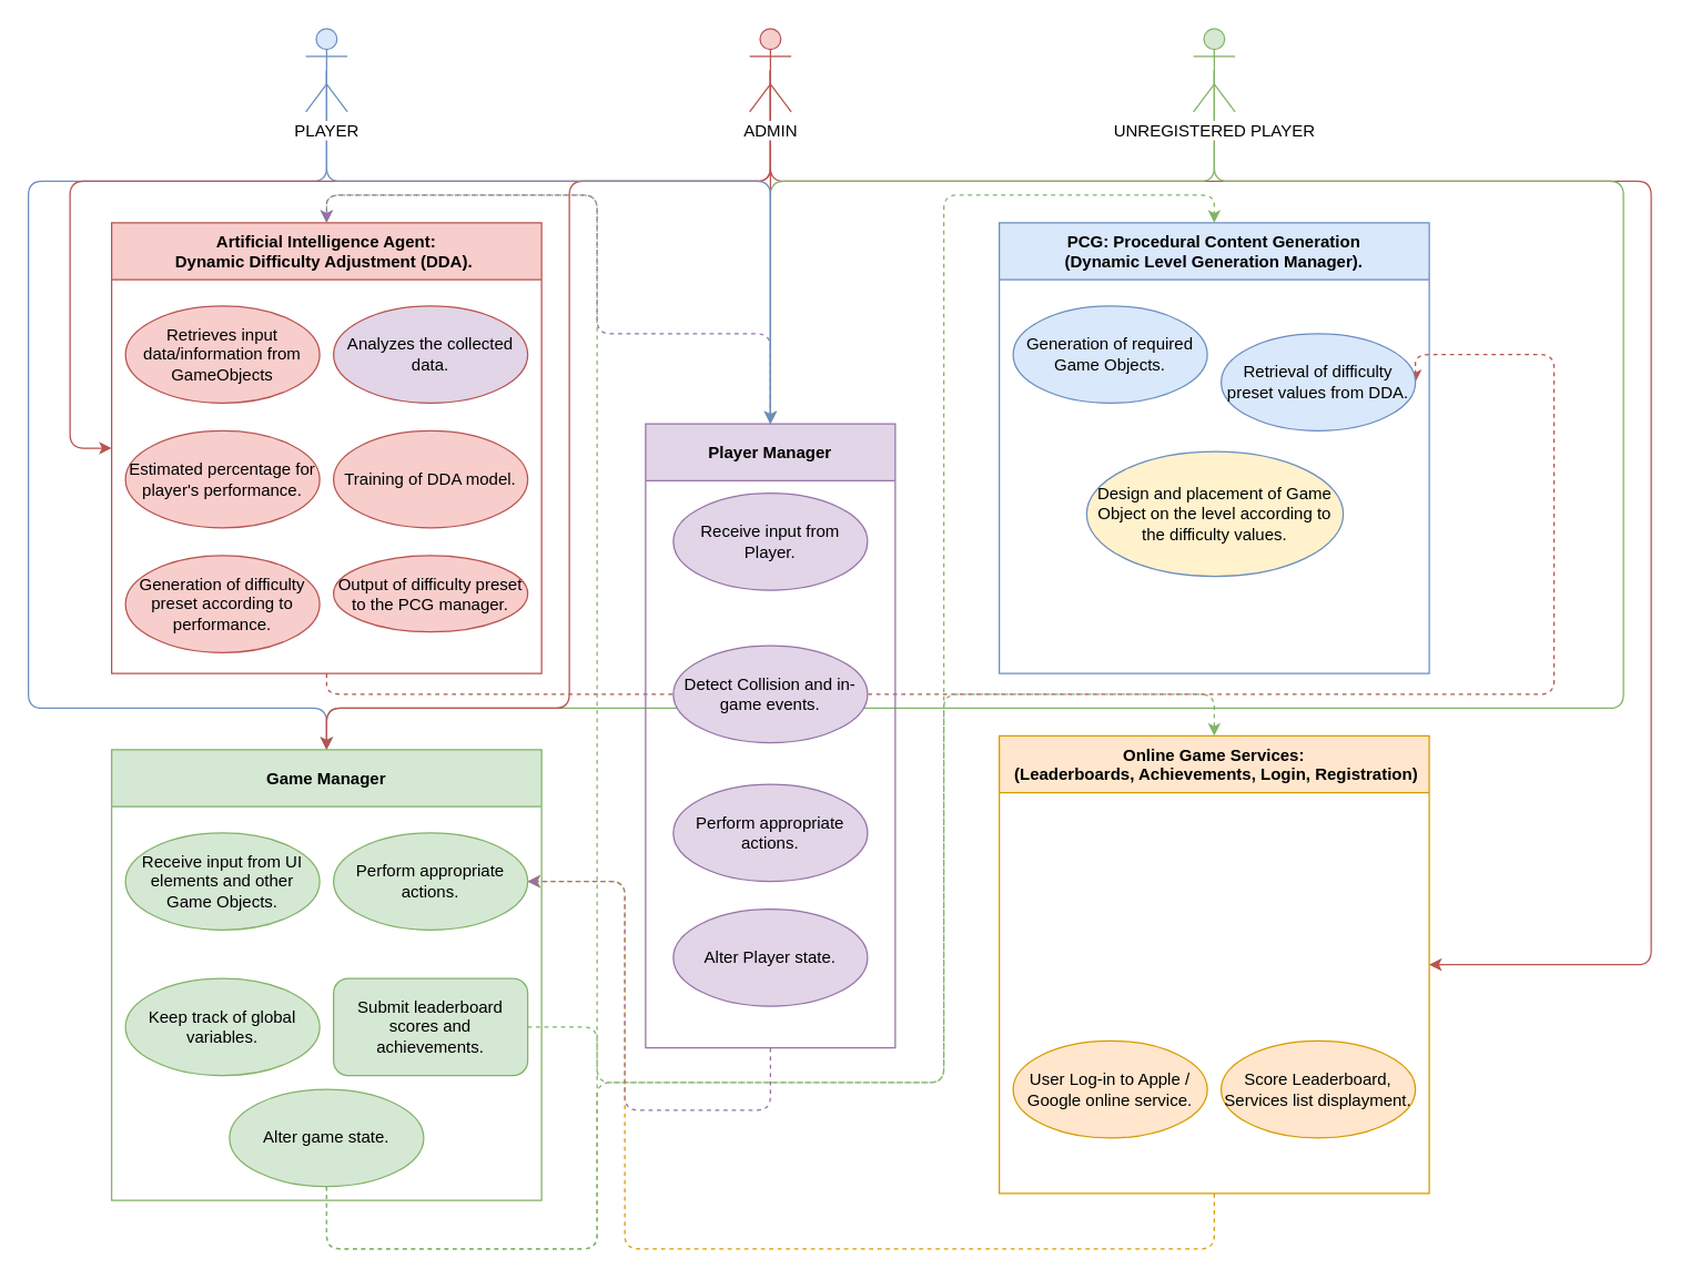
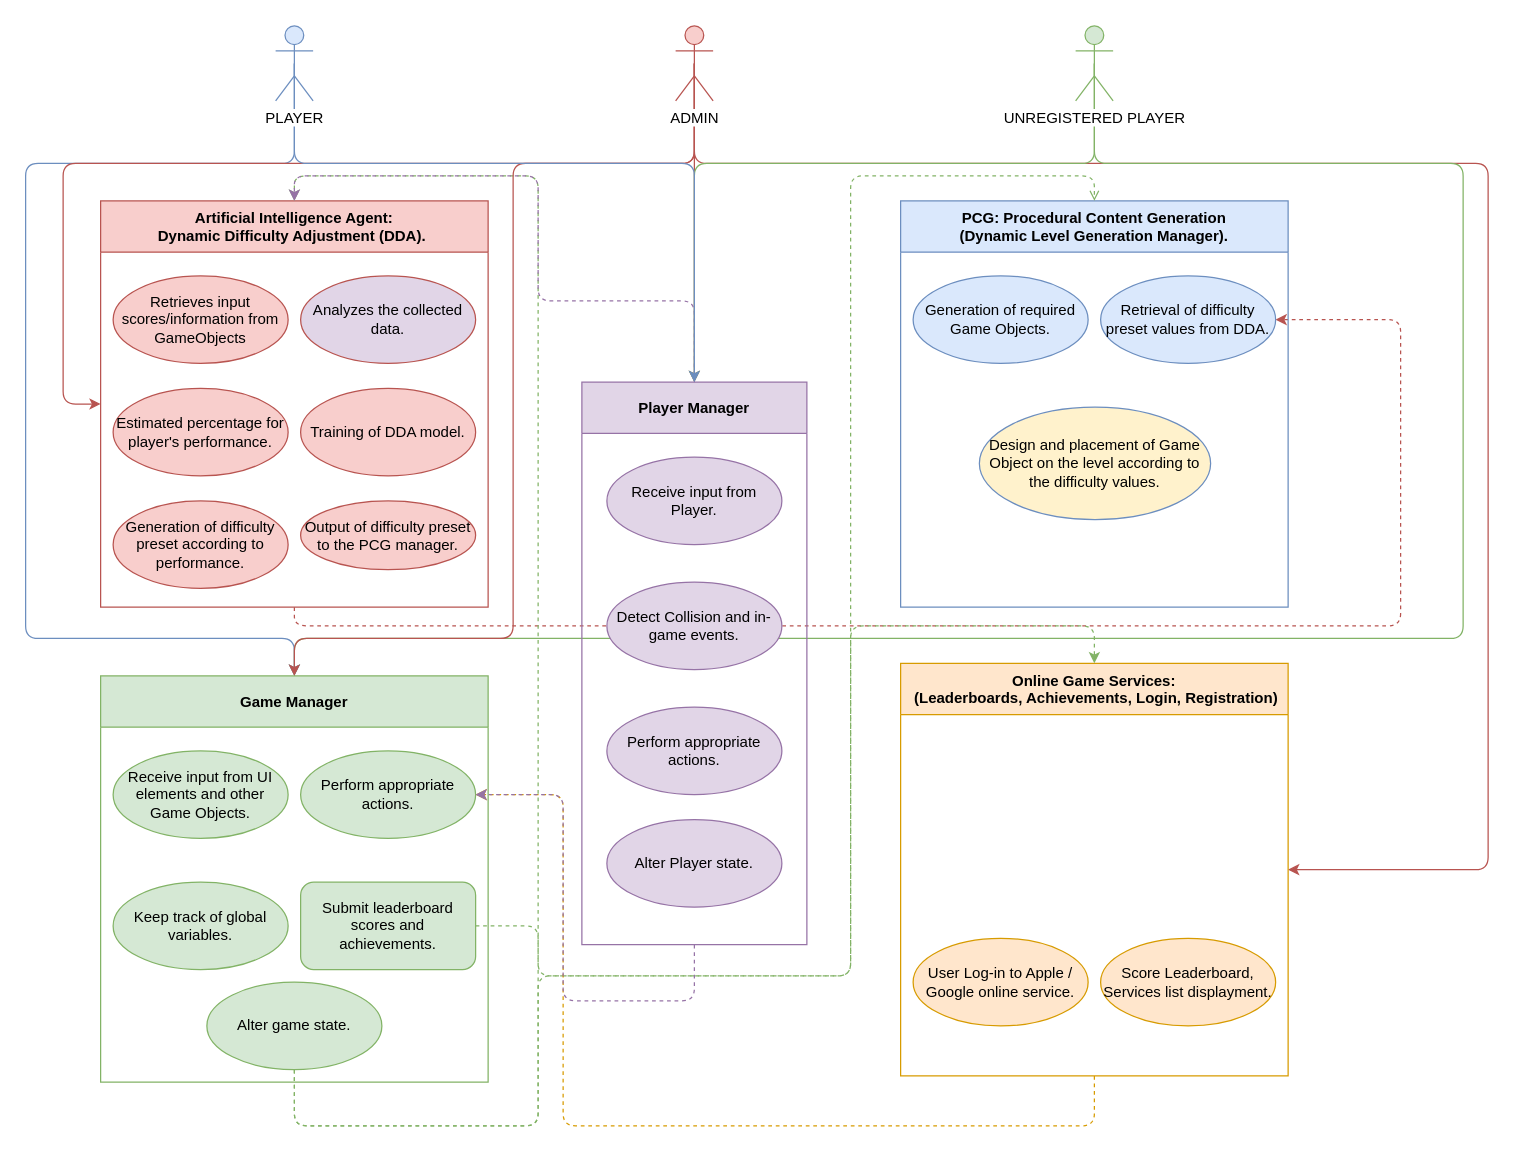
  <mxCell id="0" />
  <mxCell id="1" parent="0" />
  <mxCell id="2" value="" style="edgeStyle=segmentEdgeStyle;endArrow=classic;html=1;exitX=0.5;exitY=0.5;exitDx=0;exitDy=0;exitPerimeter=0;entryX=1;entryY=0.5;entryDx=0;entryDy=0;fillColor=#f8cecc;strokeColor=#b85450;" edge="1" parent="1" source="43" target="26"><mxGeometry width="50" height="50" relative="1" as="geometry"><mxPoint x="565" y="60" as="sourcePoint" /><mxPoint x="245" y="550" as="targetPoint" /><Array as="points"><mxPoint x="555" y="130" /><mxPoint x="1190" y="130" /><mxPoint x="1190" y="695" /></Array></mxGeometry></mxCell>
  <mxCell id="3" value="" style="edgeStyle=segmentEdgeStyle;endArrow=classic;html=1;exitX=0.5;exitY=0.5;exitDx=0;exitDy=0;exitPerimeter=0;entryX=0.5;entryY=0;entryDx=0;entryDy=0;fillColor=#d5e8d4;strokeColor=#82b366;" edge="1" parent="1" source="8" target="20"><mxGeometry width="50" height="50" relative="1" as="geometry"><mxPoint x="885" y="60" as="sourcePoint" /><mxPoint x="565" y="315" as="targetPoint" /><Array as="points"><mxPoint x="875" y="130" /><mxPoint x="1170" y="130" /><mxPoint x="1170" y="510" /><mxPoint x="235" y="510" /></Array></mxGeometry></mxCell>
  <mxCell id="4" value="" style="edgeStyle=segmentEdgeStyle;endArrow=classic;html=1;dashed=1;exitX=0.5;exitY=1;exitDx=0;exitDy=0;entryX=1;entryY=0.5;entryDx=0;entryDy=0;fillColor=#f8cecc;strokeColor=#b85450;" edge="1" parent="1" source="9" target="18"><mxGeometry width="50" height="50" relative="1" as="geometry"><mxPoint x="580" y="360" as="sourcePoint" /><mxPoint x="630" y="310" as="targetPoint" /><Array as="points"><mxPoint x="235" y="500" /><mxPoint x="1120" y="500" /><mxPoint x="1120" y="255" /></Array></mxGeometry></mxCell>
  <mxCell id="5" value="" style="edgeStyle=segmentEdgeStyle;endArrow=classic;html=1;exitX=0.5;exitY=0.5;exitDx=0;exitDy=0;exitPerimeter=0;entryX=0.5;entryY=0;entryDx=0;entryDy=0;fillColor=#f8cecc;strokeColor=#b85450;" edge="1" parent="1" source="43" target="29"><mxGeometry width="50" height="50" relative="1" as="geometry"><mxPoint x="245" y="60" as="sourcePoint" /><mxPoint x="565" y="315" as="targetPoint" /><Array as="points"><mxPoint x="555" y="160" /><mxPoint x="555" y="160" /></Array></mxGeometry></mxCell>
  <mxCell id="6" value="" style="edgeStyle=segmentEdgeStyle;endArrow=classic;html=1;exitX=0.5;exitY=0.5;exitDx=0;exitDy=0;exitPerimeter=0;entryX=0.5;entryY=0;entryDx=0;entryDy=0;fillColor=#d5e8d4;strokeColor=#82b366;" edge="1" parent="1" source="8" target="29"><mxGeometry width="50" height="50" relative="1" as="geometry"><mxPoint x="565" y="60" as="sourcePoint" /><mxPoint x="565" y="315" as="targetPoint" /><Array as="points"><mxPoint x="875" y="130" /><mxPoint x="555" y="130" /></Array></mxGeometry></mxCell>
  <mxCell id="7" value="" style="edgeStyle=segmentEdgeStyle;endArrow=classic;html=1;entryX=0.5;entryY=0;entryDx=0;entryDy=0;fillColor=#dae8fc;strokeColor=#6c8ebf;" edge="1" parent="1" target="20"><mxGeometry width="50" height="50" relative="1" as="geometry"><mxPoint x="235" y="50" as="sourcePoint" /><mxPoint x="565" y="315" as="targetPoint" /><Array as="points"><mxPoint x="235" y="130" /><mxPoint x="20" y="130" /><mxPoint x="20" y="510" /><mxPoint x="235" y="510" /></Array></mxGeometry></mxCell>
  <mxCell id="8" value="UNREGISTERED PLAYER" style="shape=umlActor;verticalLabelPosition=bottom;labelBackgroundColor=#ffffff;verticalAlign=top;html=1;fillColor=#d5e8d4;strokeColor=#82b366;" vertex="1" parent="1"><mxGeometry x="860" y="20" width="30" height="60" as="geometry" /></mxCell>
  <mxCell id="9" value="Artificial Intelligence Agent:&#10;Dynamic Difficulty Adjustment (DDA). " style="swimlane;fillColor=#f8cecc;strokeColor=#b85450;startSize=41;" vertex="1" parent="1"><mxGeometry x="80" y="160" width="310" height="325" as="geometry" /></mxCell>
- <mxCell id="10" value="Retrieves input data/information from GameObjects" style="ellipse;whiteSpace=wrap;html=1;fillColor=#f8cecc;strokeColor=#b85450;" vertex="1" parent="9"><mxGeometry x="10" y="60" width="140" height="70" as="geometry" /></mxCell>
+ <mxCell id="10" value="Retrieves input scores/information from GameObjects" style="ellipse;whiteSpace=wrap;html=1;fillColor=#f8cecc;strokeColor=#b85450;" vertex="1" parent="9"><mxGeometry x="10" y="60" width="140" height="70" as="geometry" /></mxCell>
  <mxCell id="11" value="Analyzes the collected data." style="ellipse;whiteSpace=wrap;html=1;fillColor=#e1d5e7;strokeColor=#b85450;" vertex="1" parent="9"><mxGeometry x="160" y="60" width="140" height="70" as="geometry" /></mxCell>
  <mxCell id="12" value="Estimated percentage for player's performance." style="ellipse;whiteSpace=wrap;html=1;fillColor=#f8cecc;strokeColor=#b85450;" vertex="1" parent="9"><mxGeometry x="10" y="150" width="140" height="70" as="geometry" /></mxCell>
  <mxCell id="13" value="Training of DDA model." style="ellipse;whiteSpace=wrap;html=1;fillColor=#f8cecc;strokeColor=#b85450;" vertex="1" parent="9"><mxGeometry x="160" y="150" width="140" height="70" as="geometry" /></mxCell>
  <mxCell id="14" value="Generation of difficulty preset according to performance." style="ellipse;whiteSpace=wrap;html=1;fillColor=#f8cecc;strokeColor=#b85450;" vertex="1" parent="9"><mxGeometry x="10" y="240" width="140" height="70" as="geometry" /></mxCell>
  <mxCell id="15" value="Output of difficulty preset to the PCG manager." style="ellipse;whiteSpace=wrap;html=1;fillColor=#f8cecc;strokeColor=#b85450;" vertex="1" parent="9"><mxGeometry x="160" y="240" width="140" height="55" as="geometry" /></mxCell>
  <mxCell id="16" value="PCG: Procedural Content Generation&#10;(Dynamic Level Generation Manager)." style="swimlane;fillColor=#dae8fc;strokeColor=#6c8ebf;startSize=41;" vertex="1" parent="1"><mxGeometry x="720" y="160" width="310" height="325" as="geometry" /></mxCell>
  <mxCell id="17" value="Generation of required Game Objects." style="ellipse;whiteSpace=wrap;html=1;fillColor=#dae8fc;strokeColor=#6c8ebf;" vertex="1" parent="16"><mxGeometry x="10" y="60" width="140" height="70" as="geometry" /></mxCell>
- <mxCell id="18" value="Retrieval of difficulty preset values from DDA." style="ellipse;whiteSpace=wrap;html=1;fillColor=#dae8fc;strokeColor=#6c8ebf;" vertex="1" parent="16"><mxGeometry x="160" y="80" width="140" height="70" as="geometry" /></mxCell>
+ <mxCell id="18" value="Retrieval of difficulty preset values from DDA." style="ellipse;whiteSpace=wrap;html=1;fillColor=#dae8fc;strokeColor=#6c8ebf;" vertex="1" parent="16"><mxGeometry x="160" y="60" width="140" height="70" as="geometry" /></mxCell>
  <mxCell id="19" value="Design and placement of Game Object on the level according to the difficulty values." style="ellipse;whiteSpace=wrap;html=1;fillColor=#fff2cc;strokeColor=#6c8ebf;" vertex="1" parent="16"><mxGeometry x="63" y="165" width="185" height="90" as="geometry" /></mxCell>
  <mxCell id="20" value="Game Manager" style="swimlane;fillColor=#d5e8d4;strokeColor=#82b366;startSize=41;" vertex="1" parent="1"><mxGeometry x="80" y="540" width="310" height="325" as="geometry" /></mxCell>
  <mxCell id="21" value="Receive input from UI elements and other Game Objects." style="ellipse;whiteSpace=wrap;html=1;fillColor=#d5e8d4;strokeColor=#82b366;" vertex="1" parent="20"><mxGeometry x="10" y="60" width="140" height="70" as="geometry" /></mxCell>
  <mxCell id="22" value="Perform appropriate actions." style="ellipse;whiteSpace=wrap;html=1;fillColor=#d5e8d4;strokeColor=#82b366;" vertex="1" parent="20"><mxGeometry x="160" y="60" width="140" height="70" as="geometry" /></mxCell>
  <mxCell id="23" value="Keep track of global variables." style="ellipse;whiteSpace=wrap;html=1;fillColor=#d5e8d4;strokeColor=#82b366;" vertex="1" parent="20"><mxGeometry x="10" y="165" width="140" height="70" as="geometry" /></mxCell>
  <mxCell id="24" value="Submit leaderboard scores and achievements." style="whiteSpace=wrap;html=1;fillColor=#d5e8d4;strokeColor=#82b366;rounded=1;" vertex="1" parent="20"><mxGeometry x="160" y="165" width="140" height="70" as="geometry" /></mxCell>
  <mxCell id="25" value="Alter game state." style="ellipse;whiteSpace=wrap;html=1;fillColor=#d5e8d4;strokeColor=#82b366;" vertex="1" parent="20"><mxGeometry x="85" y="245" width="140" height="70" as="geometry" /></mxCell>
  <mxCell id="26" value="Online Game Services:&#10; (Leaderboards, Achievements, Login, Registration)" style="swimlane;fillColor=#ffe6cc;strokeColor=#d79b00;startSize=41;" vertex="1" parent="1"><mxGeometry x="720" y="530" width="310" height="330" as="geometry" /></mxCell>
  <mxCell id="27" value="User Log-in to Apple / Google online service." style="ellipse;whiteSpace=wrap;html=1;fillColor=#ffe6cc;strokeColor=#d79b00;" vertex="1" parent="26"><mxGeometry x="10" y="220" width="140" height="70" as="geometry" /></mxCell>
  <mxCell id="28" value="Score Leaderboard, Services list displayment." style="ellipse;whiteSpace=wrap;html=1;fillColor=#ffe6cc;strokeColor=#d79b00;" vertex="1" parent="26"><mxGeometry x="160" y="220" width="140" height="70" as="geometry" /></mxCell>
  <mxCell id="29" value="Player Manager" style="swimlane;fillColor=#e1d5e7;strokeColor=#9673a6;startSize=41;" vertex="1" parent="1"><mxGeometry x="465" y="305" width="180" height="450" as="geometry" /></mxCell>
- <mxCell id="30" value="Receive input from Player. " style="ellipse;whiteSpace=wrap;html=1;fillColor=#e1d5e7;strokeColor=#9673a6;" vertex="1" parent="29"><mxGeometry x="20" y="50" width="140" height="70" as="geometry" /></mxCell>
+ <mxCell id="30" value="Receive input from Player. " style="ellipse;whiteSpace=wrap;html=1;fillColor=#e1d5e7;strokeColor=#9673a6;" vertex="1" parent="29"><mxGeometry x="20" y="60" width="140" height="70" as="geometry" /></mxCell>
  <mxCell id="31" value="Detect Collision and in-game events." style="ellipse;whiteSpace=wrap;html=1;fillColor=#e1d5e7;strokeColor=#9673a6;" vertex="1" parent="29"><mxGeometry x="20" y="160" width="140" height="70" as="geometry" /></mxCell>
  <mxCell id="32" value="Perform appropriate actions." style="ellipse;whiteSpace=wrap;html=1;fillColor=#e1d5e7;strokeColor=#9673a6;" vertex="1" parent="29"><mxGeometry x="20" y="260" width="140" height="70" as="geometry" /></mxCell>
  <mxCell id="33" value="Alter Player state." style="ellipse;whiteSpace=wrap;html=1;fillColor=#e1d5e7;strokeColor=#9673a6;" vertex="1" parent="29"><mxGeometry x="20" y="350" width="140" height="70" as="geometry" /></mxCell>
  <mxCell id="34" value="" style="edgeStyle=segmentEdgeStyle;endArrow=classic;html=1;exitX=1;exitY=0.5;exitDx=0;exitDy=0;entryX=0.5;entryY=0;entryDx=0;entryDy=0;fillColor=#d5e8d4;strokeColor=#82b366;dashed=1;" edge="1" parent="1" source="24" target="26"><mxGeometry width="50" height="50" relative="1" as="geometry"><mxPoint x="580" y="710" as="sourcePoint" /><mxPoint x="630" y="660" as="targetPoint" /><Array as="points"><mxPoint x="430" y="740" /><mxPoint x="430" y="780" /><mxPoint x="680" y="780" /><mxPoint x="680" y="500" /><mxPoint x="875" y="500" /></Array></mxGeometry></mxCell>
- <mxCell id="35" value="" style="edgeStyle=segmentEdgeStyle;endArrow=classic;html=1;exitX=0.5;exitY=1;exitDx=0;exitDy=0;entryX=0.5;entryY=0;entryDx=0;entryDy=0;fillColor=#d5e8d4;strokeColor=#82b366;dashed=1;" edge="1" parent="1" source="25" target="16"><mxGeometry width="50" height="50" relative="1" as="geometry"><mxPoint x="390" y="750" as="sourcePoint" /><mxPoint x="885" y="540" as="targetPoint" /><Array as="points"><mxPoint x="235" y="900" /><mxPoint x="430" y="900" /><mxPoint x="430" y="780" /><mxPoint x="680" y="780" /><mxPoint x="680" y="140" /><mxPoint x="875" y="140" /></Array></mxGeometry></mxCell>
+ <mxCell id="35" value="" style="edgeStyle=segmentEdgeStyle;endArrow=open;html=1;exitX=0.5;exitY=1;exitDx=0;exitDy=0;entryX=0.5;entryY=0;entryDx=0;entryDy=0;fillColor=#d5e8d4;strokeColor=#82b366;dashed=1;" edge="1" parent="1" source="25" target="16"><mxGeometry width="50" height="50" relative="1" as="geometry"><mxPoint x="390" y="750" as="sourcePoint" /><mxPoint x="885" y="540" as="targetPoint" /><Array as="points"><mxPoint x="235" y="900" /><mxPoint x="430" y="900" /><mxPoint x="430" y="780" /><mxPoint x="680" y="780" /><mxPoint x="680" y="140" /><mxPoint x="875" y="140" /></Array></mxGeometry></mxCell>
  <mxCell id="36" value="" style="edgeStyle=segmentEdgeStyle;endArrow=classic;html=1;exitX=0.5;exitY=1;exitDx=0;exitDy=0;entryX=0.5;entryY=0;entryDx=0;entryDy=0;fillColor=#d5e8d4;strokeColor=#82b366;dashed=1;" edge="1" parent="1" source="25" target="9"><mxGeometry width="50" height="50" relative="1" as="geometry"><mxPoint x="245" y="865" as="sourcePoint" /><mxPoint x="885" y="170" as="targetPoint" /><Array as="points"><mxPoint x="235" y="900" /><mxPoint x="430" y="900" /><mxPoint x="430" y="140" /><mxPoint x="235" y="140" /></Array></mxGeometry></mxCell>
  <mxCell id="37" value="" style="edgeStyle=segmentEdgeStyle;endArrow=classic;html=1;dashed=1;entryX=0.5;entryY=0;entryDx=0;entryDy=0;exitX=0.5;exitY=0;exitDx=0;exitDy=0;fillColor=#e1d5e7;strokeColor=#9673a6;" edge="1" parent="1" source="29" target="9"><mxGeometry width="50" height="50" relative="1" as="geometry"><mxPoint x="580" y="430" as="sourcePoint" /><mxPoint x="630" y="380" as="targetPoint" /><Array as="points"><mxPoint x="555" y="240" /><mxPoint x="430" y="240" /><mxPoint x="430" y="140" /><mxPoint x="235" y="140" /></Array></mxGeometry></mxCell>
  <mxCell id="38" value="" style="edgeStyle=segmentEdgeStyle;endArrow=classic;html=1;exitX=0.5;exitY=0.5;exitDx=0;exitDy=0;exitPerimeter=0;entryX=0.5;entryY=0;entryDx=0;entryDy=0;fillColor=#f8cecc;strokeColor=#b85450;" edge="1" parent="1" source="43" target="20"><mxGeometry width="50" height="50" relative="1" as="geometry"><mxPoint x="565" y="60" as="sourcePoint" /><mxPoint x="565" y="315" as="targetPoint" /><Array as="points"><mxPoint x="555" y="130" /><mxPoint x="410" y="130" /><mxPoint x="410" y="510" /><mxPoint x="235" y="510" /></Array></mxGeometry></mxCell>
  <mxCell id="39" value="" style="edgeStyle=segmentEdgeStyle;endArrow=classic;html=1;dashed=1;entryX=1;entryY=0.5;entryDx=0;entryDy=0;exitX=0.5;exitY=1;exitDx=0;exitDy=0;fillColor=#ffe6cc;strokeColor=#d79b00;" edge="1" parent="1" source="26" target="22"><mxGeometry width="50" height="50" relative="1" as="geometry"><mxPoint x="580" y="700" as="sourcePoint" /><mxPoint x="630" y="650" as="targetPoint" /><Array as="points"><mxPoint x="875" y="900" /><mxPoint x="450" y="900" /><mxPoint x="450" y="635" /></Array></mxGeometry></mxCell>
  <mxCell id="40" value="" style="edgeStyle=segmentEdgeStyle;endArrow=classic;html=1;dashed=1;entryX=1;entryY=0.5;entryDx=0;entryDy=0;exitX=0.5;exitY=1;exitDx=0;exitDy=0;fillColor=#e1d5e7;strokeColor=#9673a6;" edge="1" parent="1" source="29" target="22"><mxGeometry width="50" height="50" relative="1" as="geometry"><mxPoint x="580" y="670" as="sourcePoint" /><mxPoint x="630" y="620" as="targetPoint" /><Array as="points"><mxPoint x="555" y="800" /><mxPoint x="450" y="800" /><mxPoint x="450" y="635" /></Array></mxGeometry></mxCell>
  <mxCell id="41" value="" style="edgeStyle=segmentEdgeStyle;endArrow=classic;html=1;entryX=0;entryY=0.5;entryDx=0;entryDy=0;fillColor=#f8cecc;strokeColor=#b85450;exitX=0.5;exitY=0.5;exitDx=0;exitDy=0;exitPerimeter=0;" edge="1" parent="1" source="43" target="9"><mxGeometry width="50" height="50" relative="1" as="geometry"><mxPoint x="560" y="50" as="sourcePoint" /><mxPoint x="1040" y="332.5" as="targetPoint" /><Array as="points"><mxPoint x="555" y="130" /><mxPoint x="50" y="130" /><mxPoint x="50" y="323" /></Array></mxGeometry></mxCell>
  <mxCell id="42" value="" style="edgeStyle=segmentEdgeStyle;endArrow=classic;html=1;exitX=0.5;exitY=0.5;exitDx=0;exitDy=0;exitPerimeter=0;entryX=0.5;entryY=0;entryDx=0;entryDy=0;fillColor=#dae8fc;strokeColor=#6c8ebf;" edge="1" parent="1" source="44" target="29"><mxGeometry width="50" height="50" relative="1" as="geometry"><mxPoint x="580" y="360" as="sourcePoint" /><mxPoint x="630" y="310" as="targetPoint" /><Array as="points"><mxPoint x="235" y="130" /><mxPoint x="555" y="130" /></Array></mxGeometry></mxCell>
  <mxCell id="43" value="ADMIN" style="shape=umlActor;verticalLabelPosition=bottom;labelBackgroundColor=#ffffff;verticalAlign=top;html=1;fillColor=#f8cecc;strokeColor=#b85450;" vertex="1" parent="1"><mxGeometry x="540" y="20" width="30" height="60" as="geometry" /></mxCell>
  <mxCell id="44" value="PLAYER" style="shape=umlActor;verticalLabelPosition=bottom;labelBackgroundColor=#ffffff;verticalAlign=top;html=1;fillColor=#dae8fc;strokeColor=#6c8ebf;" vertex="1" parent="1"><mxGeometry x="220" y="20" width="30" height="60" as="geometry" /></mxCell>
